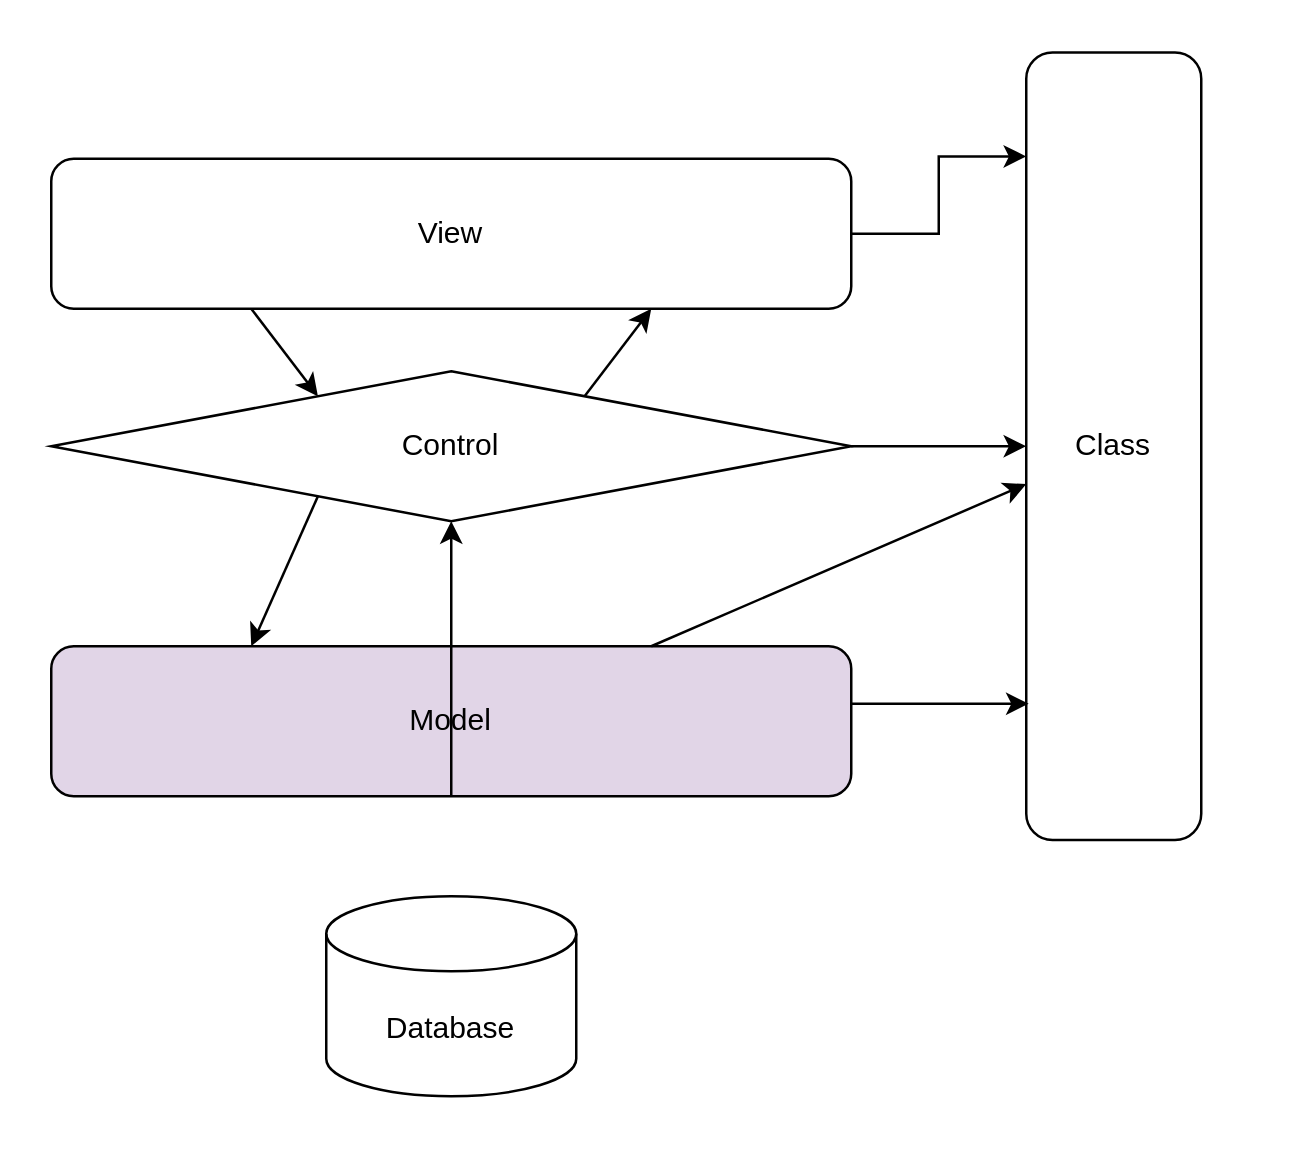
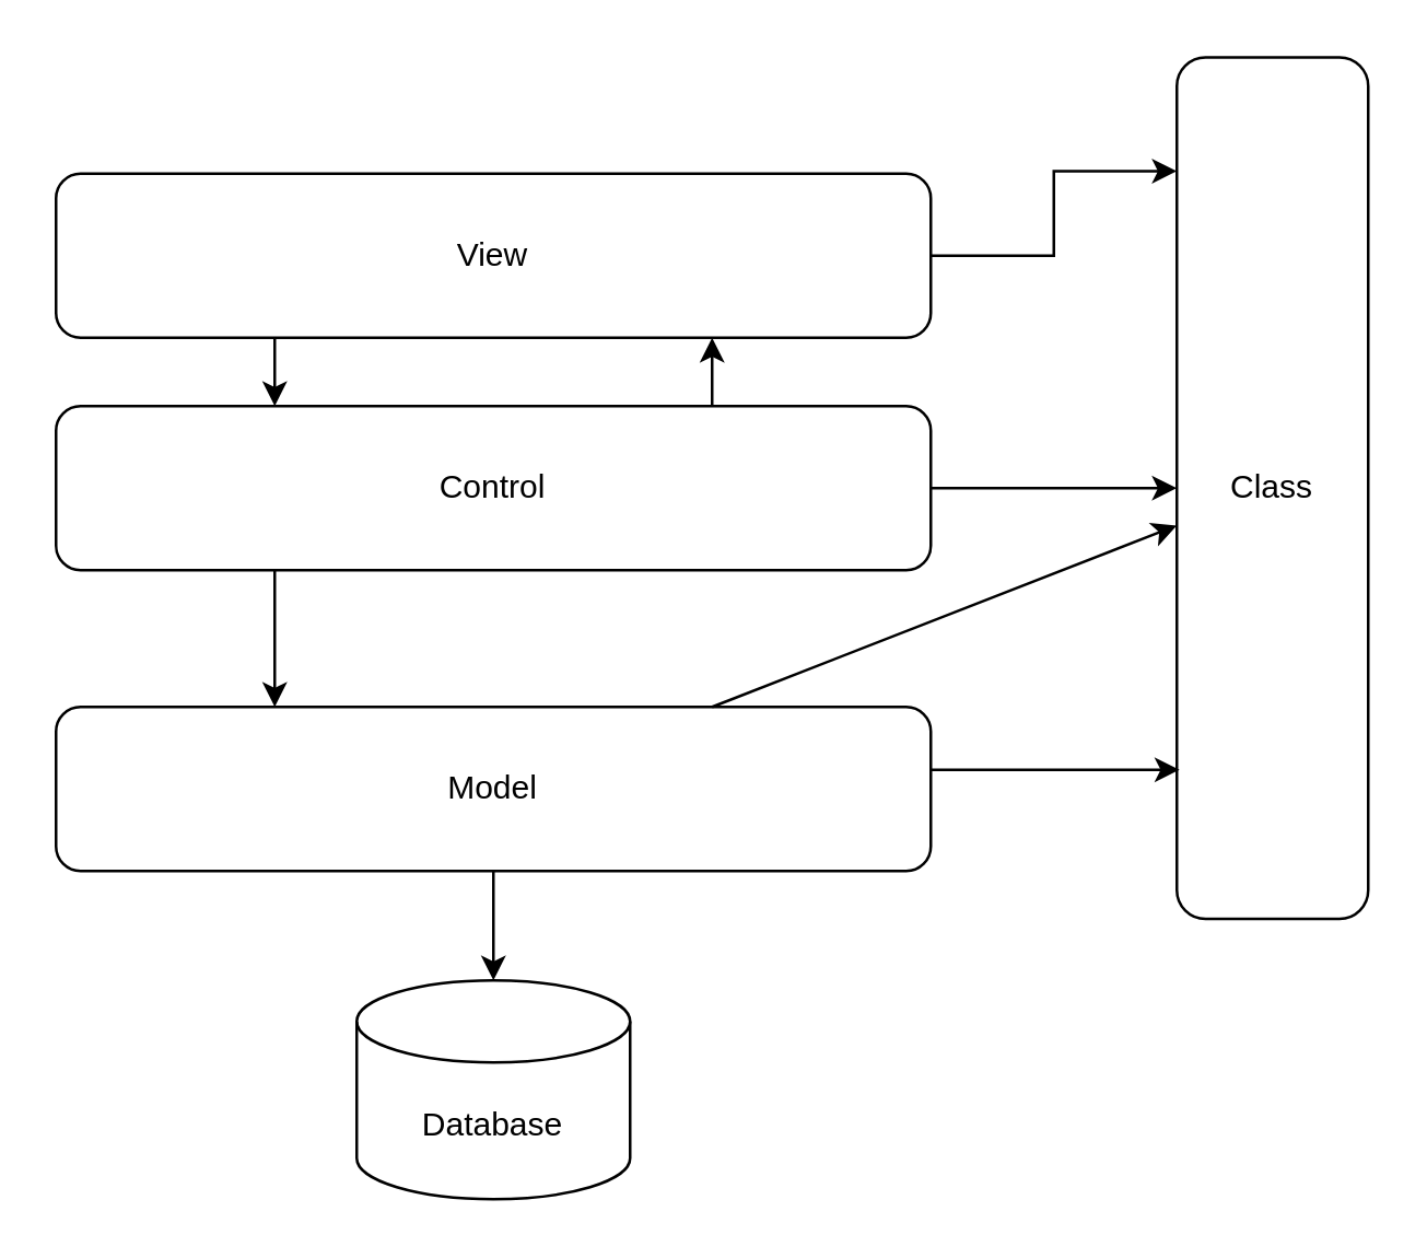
  <mxCell id="0" />
  <mxCell id="1" parent="0" />
  <mxCell id="2" style="edgeStyle=orthogonalEdgeStyle;rounded=0;orthogonalLoop=1;jettySize=auto;html=1;exitX=1;exitY=0.5;exitDx=0;exitDy=0;entryX=0;entryY=0.132;entryDx=0;entryDy=0;entryPerimeter=0;" parent="1" source="3" target="11" edge="1"><mxGeometry relative="1" as="geometry" /></mxCell>
  <mxCell id="3" value="&lt;div&gt;View&lt;/div&gt;" style="rounded=1;whiteSpace=wrap;html=1;" parent="1" vertex="1"><mxGeometry x="20" y="63" width="320" height="60" as="geometry" /></mxCell>
  <mxCell id="4" style="edgeStyle=orthogonalEdgeStyle;rounded=0;orthogonalLoop=1;jettySize=auto;html=1;exitX=1;exitY=0.5;exitDx=0;exitDy=0;entryX=0;entryY=0.5;entryDx=0;entryDy=0;" parent="1" source="5" target="11" edge="1"><mxGeometry relative="1" as="geometry" /></mxCell>
- <mxCell id="5" value="Control" style="rhombus;whiteSpace=wrap;html=1;" parent="1" vertex="1"><mxGeometry x="20" y="148" width="320" height="60" as="geometry" /></mxCell>
- <mxCell id="6" value="Model" style="rounded=1;whiteSpace=wrap;html=1;fillColor=#e1d5e7;" parent="1" vertex="1"><mxGeometry x="20" y="258" width="320" height="60" as="geometry" /></mxCell>
+ <mxCell id="5" value="Control" style="rounded=1;whiteSpace=wrap;html=1;" parent="1" vertex="1"><mxGeometry x="20" y="148" width="320" height="60" as="geometry" /></mxCell>
+ <mxCell id="6" value="Model" style="rounded=1;whiteSpace=wrap;html=1;" parent="1" vertex="1"><mxGeometry x="20" y="258" width="320" height="60" as="geometry" /></mxCell>
  <mxCell id="7" value="" style="endArrow=classic;html=1;entryX=0.25;entryY=0;entryDx=0;entryDy=0;exitX=0.25;exitY=1;exitDx=0;exitDy=0;" parent="1" source="3" target="5" edge="1"><mxGeometry width="50" height="50" relative="1" as="geometry"><mxPoint x="200" y="288" as="sourcePoint" /><mxPoint x="250" y="238" as="targetPoint" /></mxGeometry></mxCell>
  <mxCell id="8" value="" style="endArrow=classic;html=1;exitX=0.25;exitY=1;exitDx=0;exitDy=0;" parent="1" source="5" edge="1"><mxGeometry width="50" height="50" relative="1" as="geometry"><mxPoint x="110" y="98" as="sourcePoint" /><mxPoint x="100" y="258" as="targetPoint" /></mxGeometry></mxCell>
  <mxCell id="9" value="" style="endArrow=classic;html=1;exitX=0.75;exitY=0;exitDx=0;exitDy=0;" parent="1" source="6" target="11" edge="1"><mxGeometry width="50" height="50" relative="1" as="geometry"><mxPoint x="240" y="258" as="sourcePoint" /><mxPoint x="240" y="318" as="targetPoint" /></mxGeometry></mxCell>
  <mxCell id="10" value="" style="endArrow=classic;html=1;entryX=0.75;entryY=1;entryDx=0;entryDy=0;exitX=0.75;exitY=0;exitDx=0;exitDy=0;" parent="1" source="5" target="3" edge="1"><mxGeometry width="50" height="50" relative="1" as="geometry"><mxPoint x="130" y="118" as="sourcePoint" /><mxPoint x="130" y="178" as="targetPoint" /></mxGeometry></mxCell>
- <mxCell id="11" value="Class" style="rounded=1;whiteSpace=wrap;html=1;" parent="1" vertex="1"><mxGeometry x="410" y="20.5" width="70" height="315" as="geometry" /></mxCell>
+ <mxCell id="11" value="Class" style="rounded=1;whiteSpace=wrap;html=1;" parent="1" vertex="1"><mxGeometry x="430" y="20.5" width="70" height="315" as="geometry" /></mxCell>
  <mxCell id="12" value="" style="endArrow=classic;html=1;entryX=0.014;entryY=0.827;entryDx=0;entryDy=0;entryPerimeter=0;" parent="1" target="11" edge="1"><mxGeometry width="50" height="50" relative="1" as="geometry"><mxPoint x="340" y="281" as="sourcePoint" /><mxPoint x="250" y="238" as="targetPoint" /></mxGeometry></mxCell>
  <mxCell id="13" value="Database" style="shape=cylinder3;whiteSpace=wrap;html=1;boundedLbl=1;backgroundOutline=1;size=15;" parent="1" vertex="1"><mxGeometry x="130" y="358" width="100" height="80" as="geometry" /></mxCell>
- <mxCell id="14" value="" style="endArrow=classic;html=1;exitX=0.5;exitY=1;exitDx=0;exitDy=0;" parent="1" source="6" target="5" edge="1"><mxGeometry width="50" height="50" relative="1" as="geometry"><mxPoint x="200" y="288" as="sourcePoint" /><mxPoint x="250" y="238" as="targetPoint" /></mxGeometry></mxCell>
+ <mxCell id="14" value="" style="endArrow=classic;html=1;exitX=0.5;exitY=1;exitDx=0;exitDy=0;entryX=0.5;entryY=0;entryDx=0;entryDy=0;entryPerimeter=0;" parent="1" source="6" target="13" edge="1"><mxGeometry width="50" height="50" relative="1" as="geometry"><mxPoint x="200" y="288" as="sourcePoint" /><mxPoint x="250" y="238" as="targetPoint" /></mxGeometry></mxCell>
